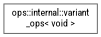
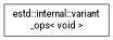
  digraph {
    rankdir=LR
    fontname="Roboto Condensed"
-   n1 [color=grey40 fillcolor=white fontname="Roboto Condensed" fontsize=10 height=0.2 label="ops::internal::variant\l_ops\< void \>" shape=box style=filled width=0.4]
+   n1 [color=grey40 fillcolor=white fontname="Roboto Condensed" fontsize=10 height=0.2 label="estd::internal::variant\l_ops\< void \>" shape=box style=filled width=0.4]
  }
